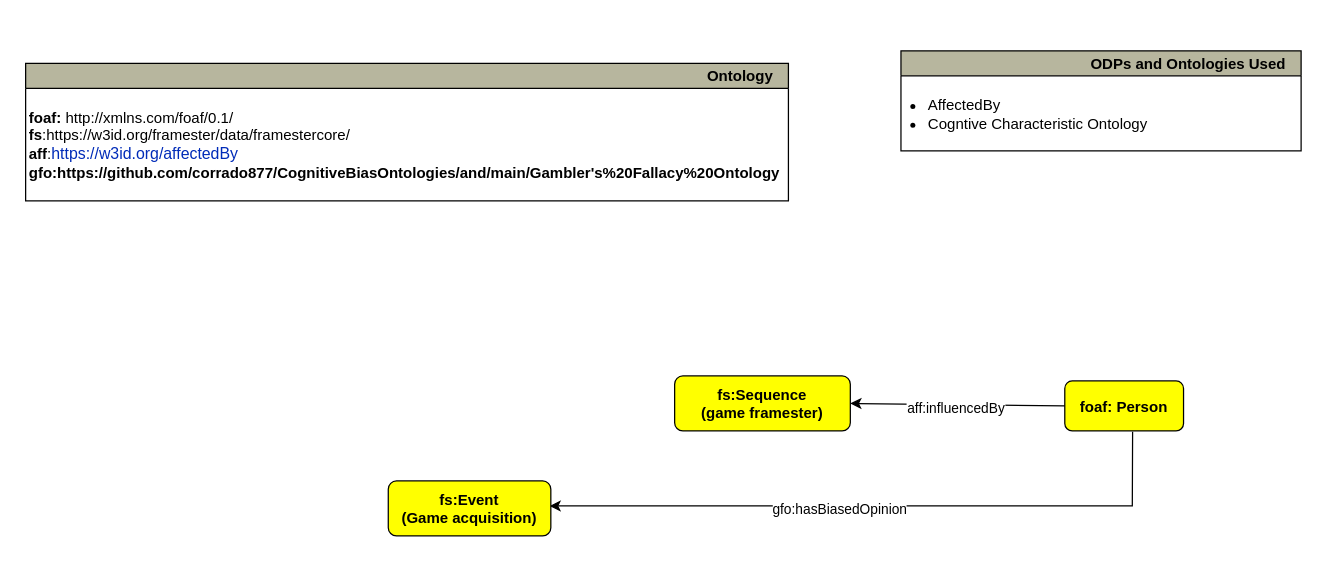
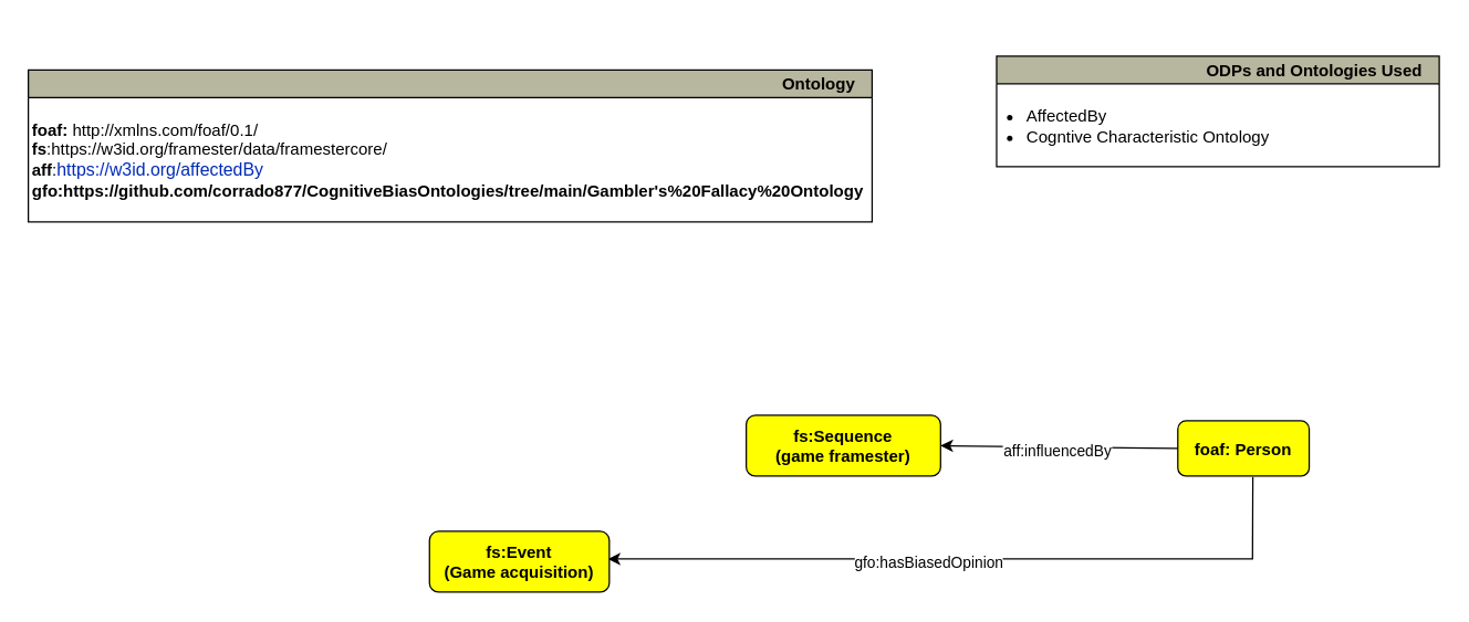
  <mxCell id="0" />
  <mxCell id="1" parent="0" />
  <mxCell id="2" value="Ontology" style="graphMlID=n0;shape=swimlane;startSize=20;fillColor=#b7b69e;strokeColor=#000000;strokeWidth=1.0;align=right;spacingRight=10;fontStyle=1" parent="1" vertex="1"><mxGeometry x="20" y="50" width="610" height="110" as="geometry"><mxRectangle x="-550" y="110" width="100" height="30" as="alternateBounds" /></mxGeometry></mxCell>
- <mxCell id="3" value="&lt;b style=&quot;border-color: var(--border-color);&quot;&gt;foaf:&amp;nbsp;&lt;/b&gt;&lt;span style=&quot;border-color: var(--border-color); background-color: initial;&quot;&gt;http://xmlns.com/foaf/0.1/&lt;br&gt;&lt;b style=&quot;border-color: var(--border-color);&quot;&gt;fs&lt;/b&gt;:https://w3id.org/framester/data/framestercore/&lt;br&gt;&lt;b&gt;aff&lt;/b&gt;:&lt;a style=&quot;text-decoration-line: none; color: rgb(0, 43, 184); background: none rgb(255, 255, 255); font-family: sans-serif; font-size: 12.7px;&quot; href=&quot;http://ontologydesignpatterns.org/wiki/index.php?title=Special:ClickHandler&amp;amp;link=https://w3id.org/affectedBy&amp;amp;message=OWL%20building%20block&amp;amp;from_page_id=4464&amp;amp;update=&quot;&gt;https://w3id.org/affectedBy&lt;/a&gt;&lt;br&gt;&lt;b&gt;gfo:https://github.com/corrado877/CognitiveBiasOntologies/and/main/Gambler's%20Fallacy%20Ontology&lt;/b&gt;&lt;br&gt;&amp;nbsp;&lt;br&gt;&lt;/span&gt;" style="text;whiteSpace=wrap;html=1;" parent="2" vertex="1"><mxGeometry x="1" y="30" width="640" height="170" as="geometry" /></mxCell>
+ <mxCell id="3" value="&lt;b style=&quot;border-color: var(--border-color);&quot;&gt;foaf:&amp;nbsp;&lt;/b&gt;&lt;span style=&quot;border-color: var(--border-color); background-color: initial;&quot;&gt;http://xmlns.com/foaf/0.1/&lt;br&gt;&lt;b style=&quot;border-color: var(--border-color);&quot;&gt;fs&lt;/b&gt;:https://w3id.org/framester/data/framestercore/&lt;br&gt;&lt;b&gt;aff&lt;/b&gt;:&lt;a style=&quot;text-decoration-line: none; color: rgb(0, 43, 184); background: none rgb(255, 255, 255); font-family: sans-serif; font-size: 12.7px;&quot; href=&quot;http://ontologydesignpatterns.org/wiki/index.php?title=Special:ClickHandler&amp;amp;link=https://w3id.org/affectedBy&amp;amp;message=OWL%20building%20block&amp;amp;from_page_id=4464&amp;amp;update=&quot;&gt;https://w3id.org/affectedBy&lt;/a&gt;&lt;br&gt;&lt;b&gt;gfo:https://github.com/corrado877/CognitiveBiasOntologies/tree/main/Gambler's%20Fallacy%20Ontology&lt;/b&gt;&lt;br&gt;&amp;nbsp;&lt;br&gt;&lt;/span&gt;" style="text;whiteSpace=wrap;html=1;" parent="2" vertex="1"><mxGeometry x="1" y="30" width="640" height="170" as="geometry" /></mxCell>
  <mxCell id="4" value="ODPs and Ontologies Used" style="graphMlID=n0;shape=swimlane;startSize=20;fillColor=#b7b69e;strokeColor=#000000;strokeWidth=1.0;align=right;spacingRight=10;fontStyle=1" parent="1" vertex="1"><mxGeometry x="720" y="40" width="320" height="80" as="geometry" /></mxCell>
  <mxCell id="5" value="&lt;ul&gt;&lt;li style=&quot;border-color: var(--border-color);&quot;&gt;&lt;span style=&quot;background-color: initial;&quot;&gt;AffectedBy&lt;/span&gt;&lt;br&gt;&lt;/li&gt;&lt;li style=&quot;border-color: var(--border-color);&quot;&gt;Cogntive Characteristic Ontology&lt;/li&gt;&lt;/ul&gt;" style="text;html=1;strokeColor=none;fillColor=none;align=left;verticalAlign=middle;whiteSpace=wrap;rounded=0;" parent="4" vertex="1"><mxGeometry x="-20" y="-20" width="270" height="142" as="geometry" /></mxCell>
  <mxCell id="6" value="foaf: Person" style="graphMlID=n4;shape=rect;rounded=1;arcsize=30;fillColor=#ffff00;strokeColor=#000000;strokeWidth=1.0;fontStyle=1" parent="1" vertex="1"><mxGeometry x="851.01" y="304" width="94.97" height="40" as="geometry" /></mxCell>
  <mxCell id="7" value="" style="endArrow=classic;html=1;rounded=0;exitX=0;exitY=0.5;exitDx=0;exitDy=0;entryX=1;entryY=0.5;entryDx=0;entryDy=0;" parent="1" source="6" target="9" edge="1"><mxGeometry width="50" height="50" relative="1" as="geometry"><mxPoint x="549.01" y="264" as="sourcePoint" /><mxPoint x="679.01" y="324" as="targetPoint" /></mxGeometry></mxCell>
  <mxCell id="8" value="aff:influencedBy" style="edgeLabel;html=1;align=center;verticalAlign=middle;resizable=0;points=[];" parent="7" vertex="1" connectable="0"><mxGeometry x="0.03" y="3" relative="1" as="geometry"><mxPoint x="1" as="offset" /></mxGeometry></mxCell>
  <mxCell id="9" value="fs:Sequence&#10;(game framester)" style="graphMlID=n4;shape=rect;rounded=1;arcsize=30;fillColor=#ffff00;strokeColor=#000000;strokeWidth=1.0;fontStyle=1" parent="1" vertex="1"><mxGeometry x="539.01" y="300" width="140.49" height="44" as="geometry" /></mxCell>
  <mxCell id="10" value="" style="endArrow=classic;html=1;rounded=0;exitX=0.571;exitY=1.015;exitDx=0;exitDy=0;exitPerimeter=0;" parent="1" source="6" edge="1"><mxGeometry width="50" height="50" relative="1" as="geometry"><mxPoint x="909.01" y="404" as="sourcePoint" /><mxPoint x="439.01" y="404" as="targetPoint" /><Array as="points"><mxPoint x="905.01" y="404" /></Array></mxGeometry></mxCell>
  <mxCell id="11" value="gfo:hasBiasedOpinion" style="edgeLabel;html=1;align=center;verticalAlign=middle;resizable=0;points=[];" parent="10" vertex="1" connectable="0"><mxGeometry x="0.121" y="2" relative="1" as="geometry"><mxPoint as="offset" /></mxGeometry></mxCell>
  <mxCell id="12" value="fs:Event&#10;(Game acquisition)" style="graphMlID=n4;shape=rect;rounded=1;arcsize=30;fillColor=#ffff00;strokeColor=#000000;strokeWidth=1.0;fontStyle=1" parent="1" vertex="1"><mxGeometry x="310" y="384" width="130" height="44" as="geometry" /></mxCell>
